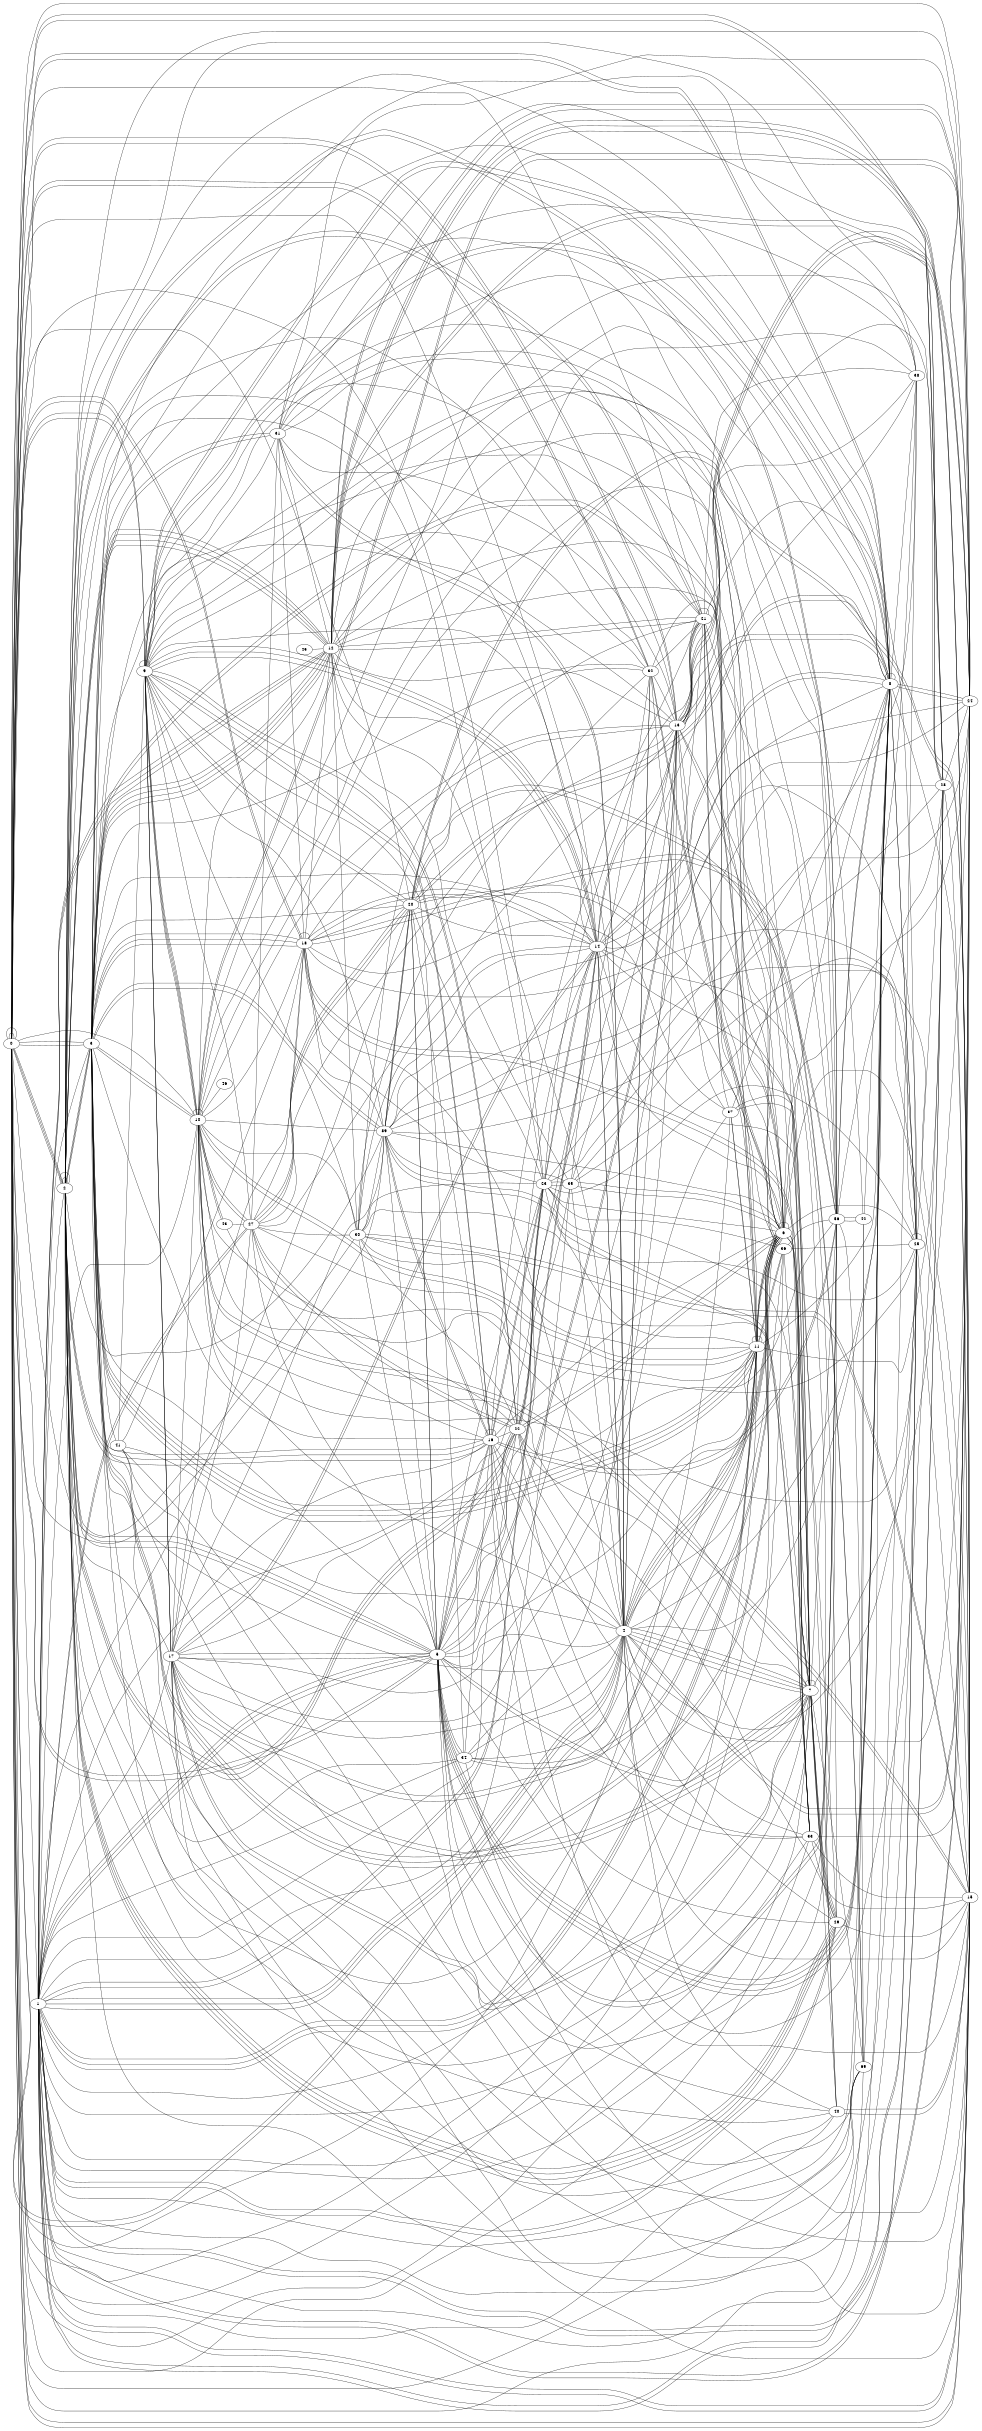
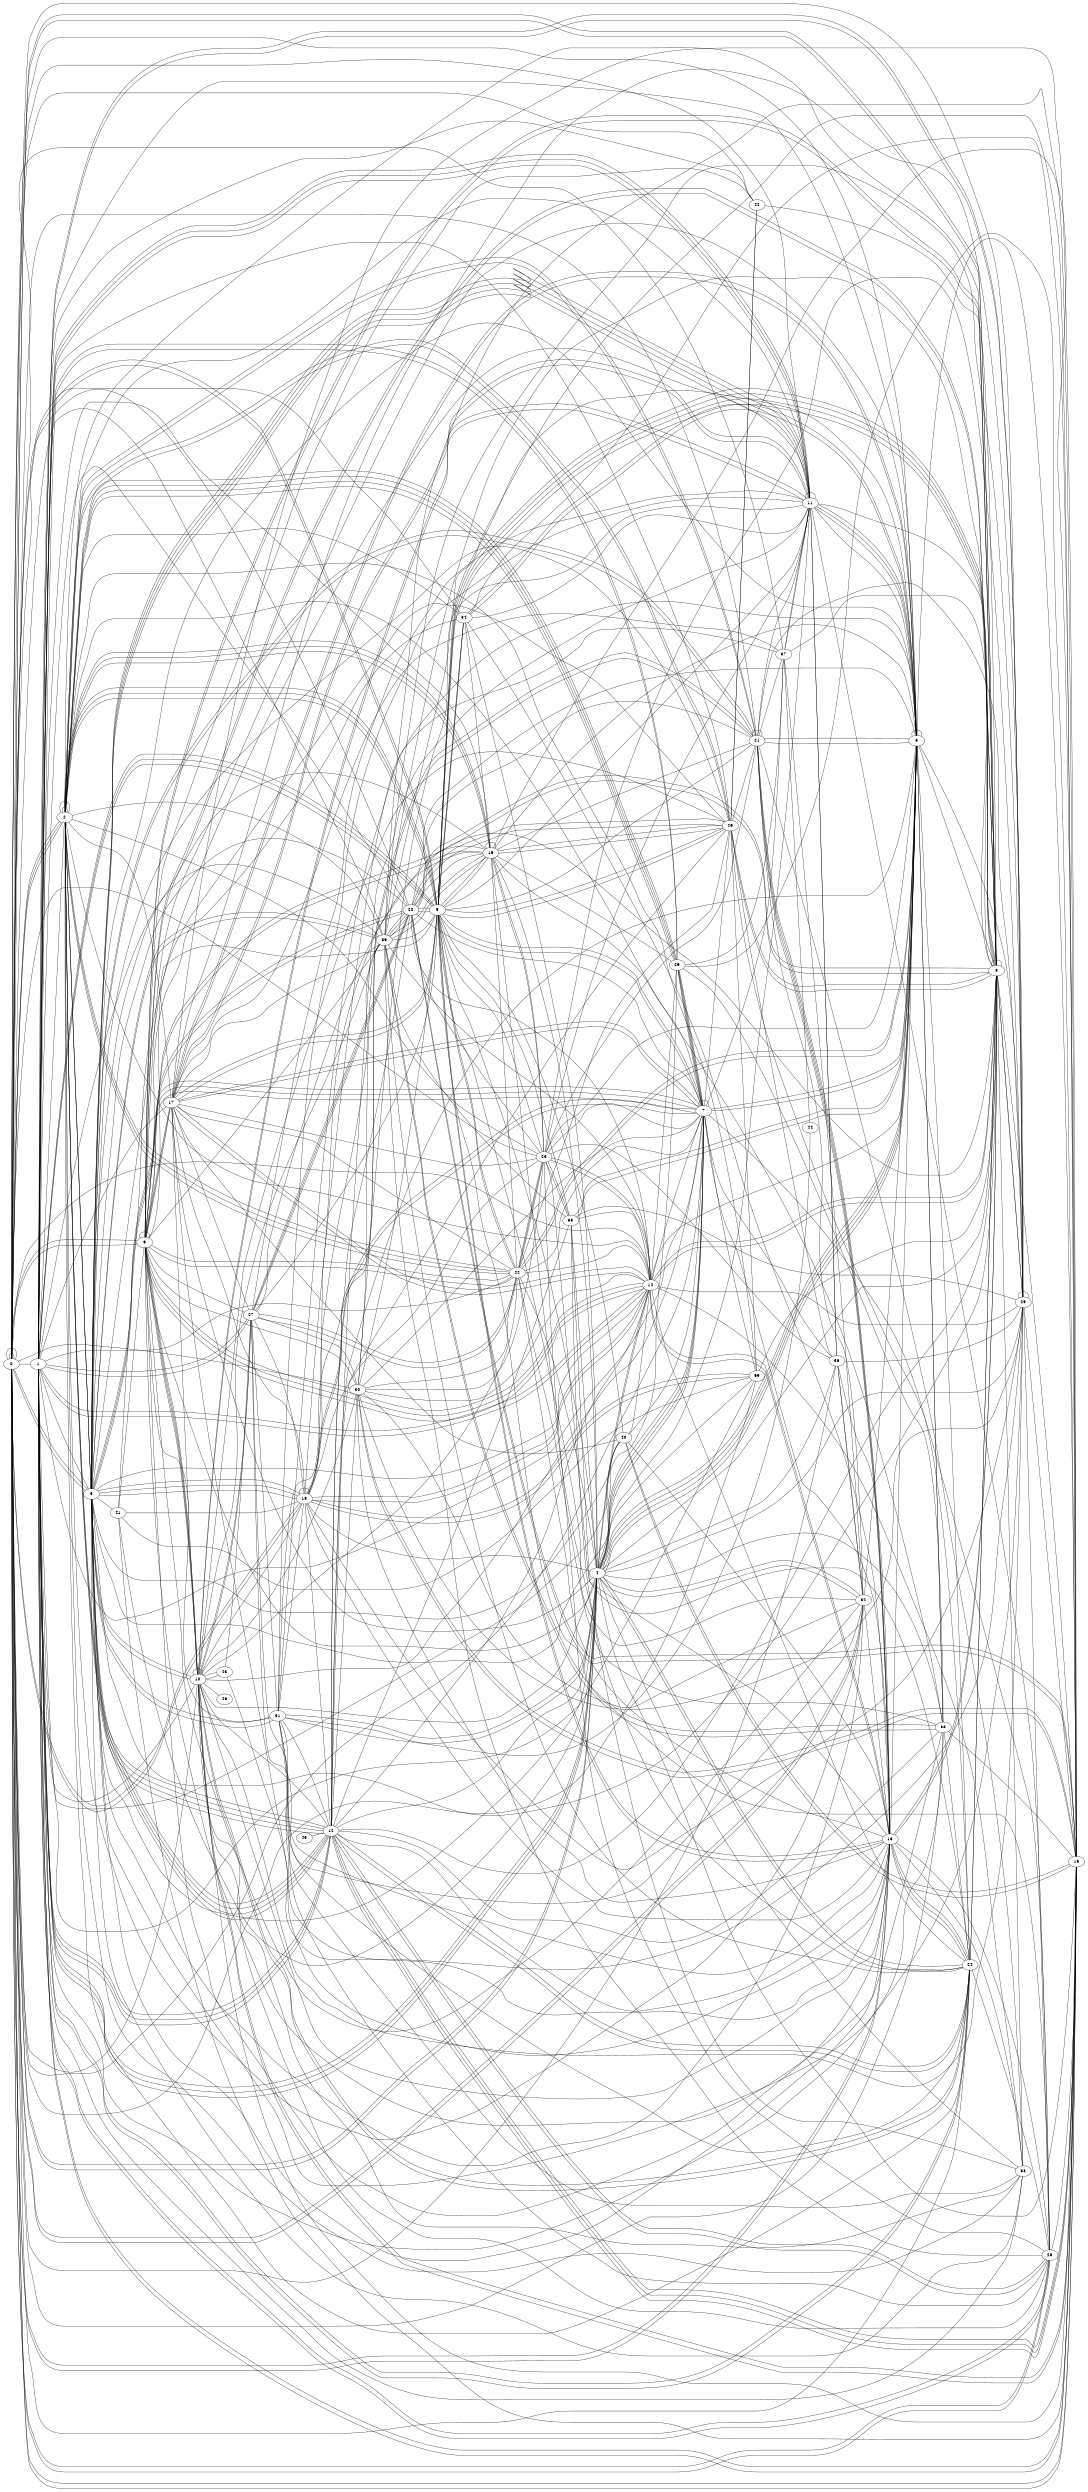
  graph {
    rankdir=LR
    0
    1
    2
    3
    4
    6
    7
    8
    9
    11
    13
    14
    15
    24
    25
    28
    32
    33
    37
    n20 [label=69]
    42
    5
    10
    12
    16
    20
-   26 [label=56]
+   26
    27
    29
    38
    40
    21
    22
    23
    34
    18
    n37 [label=89]
    41
    17
    31
    35
    30
    36
    43
+   44
    46
    45
    0 -- 0
    0 -- 0
    0 -- 1
    0 -- 2
    0 -- 2
    0 -- 2
    0 -- 3
    0 -- 4
+   0 -- 6
    0 -- 7
    0 -- 8
    0 -- 9
    0 -- 11
    0 -- 13
    0 -- 14
    0 -- 15
    0 -- 24
+   0 -- 25
    0 -- 28
    0 -- 32
    0 -- 33
    0 -- 37
    0 -- n20
    0 -- 42
    1 -- 2
    1 -- 3
    1 -- 4
    1 -- 7
    1 -- 11
    1 -- 14
    1 -- 14
    1 -- 15
    1 -- 15
    1 -- 24
    1 -- 25
    1 -- 28
    1 -- 33
    1 -- 5
    1 -- 10
    1 -- 12
    1 -- 16
    1 -- 20
    1 -- 26
    1 -- 27
    1 -- 29
    1 -- 38
    1 -- 40
    2 -- 2
    2 -- 2
    2 -- 3
    2 -- 3
    2 -- 8
    2 -- 11
    2 -- 14
    2 -- 5
    2 -- 5
    2 -- 12
    2 -- 12
    2 -- 16
    2 -- 26
    2 -- 29
    2 -- 38
    2 -- 21
    2 -- 21
    2 -- 22
    2 -- 22
    2 -- 23
    2 -- 34
    3 -- 0
    3 -- 2
    3 -- 4
    3 -- 6
    3 -- 7
    3 -- 7
    3 -- 11
    3 -- 11
    3 -- 13
    3 -- 14
    3 -- 25
    3 -- 32
    3 -- n20
    3 -- 5
    3 -- 12
    3 -- 16
    3 -- 20
    3 -- 40
    3 -- 21
    3 -- 18
    3 -- 18
    3 -- n37
    3 -- 41
    4 -- 0
    4 -- 1
    4 -- 1
    4 -- 6
    4 -- 6
    4 -- 7
    4 -- 7
    4 -- 7
    4 -- 7
    4 -- 11
    4 -- 15
    4 -- 24
    4 -- 25
    4 -- 32
    4 -- 5
    4 -- 40
    4 -- 22
    4 -- 34
    4 -- 41
    4 -- 17
    6 -- 1
    6 -- 4
    6 -- 4
    6 -- 6
    6 -- 7
    6 -- 7
    6 -- 8
    6 -- 9
    6 -- 11
    6 -- 11
    6 -- 14
    6 -- 15
    6 -- 24
    6 -- 25
    6 -- 33
    6 -- 16
    6 -- 23
    6 -- 34
    6 -- 17
    6 -- 17
    6 -- 31
    6 -- 35
    6 -- 35
    7 -- 2
    7 -- 3
    7 -- 7
    7 -- 13
    7 -- 24
    7 -- n20
    7 -- 5
    7 -- 10
    7 -- 20
    7 -- 26
    7 -- 29
    7 -- 40
    7 -- 23
    7 -- 17
    7 -- 17
    8 -- 0
    8 -- 3
    8 -- 4
    8 -- 8
    8 -- 9
    8 -- 13
    8 -- 14
    8 -- 15
    8 -- 24
    8 -- 25
    8 -- 25
    8 -- 37
    8 -- 5
    8 -- 5
    8 -- 5
    8 -- 38
    8 -- 31
    9 -- 0
    9 -- 4
    9 -- 8
    9 -- 8
    9 -- 8
    9 -- 9
    9 -- 14
    9 -- 33
    9 -- 10
    9 -- 10
    9 -- 10
    9 -- 16
    9 -- 20
    9 -- 27
    9 -- 22
    9 -- 22
    9 -- 17
    9 -- 17
    11 -- 1
    11 -- 1
    11 -- 3
    11 -- 3
    11 -- 6
    11 -- 6
    11 -- 8
    11 -- 9
    11 -- 11
    11 -- 28
    11 -- 37
    11 -- 5
    11 -- 10
    11 -- 23
    11 -- 34
    11 -- 17
    11 -- 31
    11 -- 30
    11 -- 36
    13 -- 0
    13 -- 6
    13 -- 8
    13 -- 9
    13 -- 14
    13 -- 24
    13 -- 5
    13 -- 10
    13 -- 12
    13 -- 27
    13 -- 38
    13 -- 40
    13 -- 21
    13 -- 21
    13 -- 17
    13 -- 30
    14 -- 4
    14 -- 4
    14 -- 7
    14 -- 8
    14 -- 9
    14 -- 9
    14 -- 13
    14 -- 24
    14 -- 12
    14 -- 29
    14 -- 22
    14 -- 23
    14 -- 18
    15 -- 0
    15 -- 5
    15 -- 10
    15 -- 20
    15 -- 20
    15 -- 41
    15 -- 30
    24 -- 1
    24 -- 2
    24 -- 4
    24 -- 8
    24 -- 13
    24 -- 13
    24 -- 10
    24 -- 12
    24 -- 23
    24 -- 31
    25 -- 1
    25 -- 14
    25 -- 15
    25 -- 25
    25 -- 28
    25 -- 10
    25 -- 23
    25 -- 35
    25 -- 43
    28 -- 0
    28 -- 1
    28 -- 13
    28 -- 15
    28 -- 24
    28 -- 5
    28 -- 10
    28 -- 23
    28 -- n37
    28 -- 31
    32 -- 0
    32 -- 2
    32 -- 4
    32 -- 6
    32 -- 9
    32 -- 13
    32 -- 27
    32 -- 30
    33 -- 4
    33 -- 6
    33 -- 15
    33 -- 24
    33 -- 12
    33 -- 29
    33 -- 22
    33 -- n37
    37 -- 7
    37 -- 11
    37 -- 32
    37 -- 29
+   37 -- 44
    n20 -- 1
    n20 -- 2
    n20 -- 8
    n20 -- 18
    n20 -- 41
    42 -- 1
    42 -- 8
    42 -- 9
    42 -- 26
    5 -- 0
    5 -- 0
    5 -- 1
    5 -- 1
    5 -- 2
    5 -- 7
    5 -- 8
    5 -- 13
    5 -- 32
    5 -- 16
    5 -- 20
    5 -- 26
    5 -- 40
    5 -- 34
    5 -- 34
    5 -- n37
    5 -- 30
    10 -- 0
    10 -- 3
    10 -- 3
    10 -- 4
    10 -- 9
    10 -- 11
    10 -- 15
    10 -- 15
    10 -- 24
    10 -- 10
    10 -- 12
    10 -- 27
    10 -- 22
    10 -- 30
    10 -- 43
    10 -- 43
    10 -- 46
    12 -- 1
    12 -- 1
    12 -- 2
    12 -- 2
    12 -- 3
    12 -- 3
    12 -- 3
    12 -- 4
    12 -- 6
    12 -- 8
    12 -- 11
    12 -- 15
    12 -- 15
    12 -- 15
    12 -- 24
    12 -- 28
    12 -- 28
    12 -- 26
    12 -- 21
    12 -- 35
    12 -- 30
    16 -- 2
    16 -- 2
    16 -- 4
    16 -- 9
    16 -- 15
    16 -- 24
    16 -- 33
    16 -- 5
    16 -- 16
    16 -- 20
    16 -- 26
    16 -- 26
    16 -- 27
    16 -- 21
    16 -- 22
    16 -- n37
    20 -- 0
    20 -- 6
    20 -- 8
    20 -- 8
    20 -- 9
    20 -- 14
    20 -- 5
    20 -- 27
    20 -- 27
    20 -- 18
    26 -- 2
    26 -- 3
    26 -- 8
    26 -- 8
    26 -- 28
    26 -- n20
    26 -- 42
    26 -- 5
    26 -- 10
    26 -- 20
    26 -- 20
    26 -- 21
    27 -- 1
    27 -- 11
    27 -- 5
    27 -- 10
    27 -- 20
    27 -- 22
    27 -- 17
    27 -- 31
    29 -- 1
    29 -- 2
    29 -- 2
    29 -- 2
    29 -- 4
    29 -- 7
    29 -- 7
    29 -- 7
    29 -- 7
    29 -- 15
    29 -- 16
    38 -- 3
    38 -- 4
    38 -- 14
    38 -- 10
    38 -- 21
    38 -- 31
    38 -- 35
    40 -- 14
    40 -- 15
    40 -- 15
    40 -- 17
    21 -- 0
    21 -- 3
    21 -- 6
    21 -- 6
    21 -- 11
    21 -- 13
    21 -- 13
    21 -- 25
    21 -- 32
    21 -- 37
    21 -- 5
    21 -- 12
    21 -- 20
    21 -- 21
    22 -- 1
    22 -- 2
    22 -- 6
    22 -- 6
    22 -- 7
    22 -- 13
    22 -- 5
    22 -- 5
    22 -- 26
    22 -- 27
    22 -- 23
    22 -- 23
    22 -- 23
    22 -- 17
    22 -- 30
    23 -- 0
    23 -- 14
    23 -- 5
    23 -- 16
    23 -- 16
    23 -- 20
    23 -- 21
    23 -- 18
    23 -- 17
    23 -- 35
    34 -- 1
    34 -- 6
    34 -- 9
    34 -- 13
    34 -- 15
    34 -- 5
    34 -- 16
    18 -- 0
    18 -- 0
    18 -- 3
    18 -- 4
    18 -- 7
    18 -- 7
    18 -- 13
    18 -- 14
    18 -- 25
    18 -- 37
    18 -- n20
    18 -- 10
    18 -- 12
    18 -- 27
    18 -- 18
    18 -- 41
    18 -- 17
    n37 -- 0
-   35 -- 1
+   n37 -- 1
    n37 -- 2
    n37 -- 3
    n37 -- 6
    n37 -- 8
    n37 -- 9
    n37 -- 14
    n37 -- 15
    n37 -- 24
    n37 -- 25
    n37 -- 33
    n37 -- 10
    n37 -- 16
    n37 -- 20
    n37 -- 20
    n37 -- 20
    n37 -- 18
    n37 -- 17
    41 -- 9
    41 -- 26
    17 -- 1
    17 -- 2
    17 -- 9
    17 -- 11
    17 -- 14
    17 -- 14
    17 -- 15
    17 -- 25
    17 -- 37
    17 -- 5
    17 -- 5
    17 -- 10
    31 -- 3
    31 -- 3
    31 -- 4
    31 -- 4
    31 -- 9
    31 -- 13
    31 -- 12
    31 -- 18
    35 -- 4
    35 -- 13
    35 -- 14
    35 -- 5
    35 -- 23
    35 -- n37
    30 -- 0
    30 -- 7
    30 -- 9
    30 -- 14
    30 -- 15
    30 -- 25
    30 -- 27
    30 -- 23
    30 -- n37
    36 -- 0
    36 -- 4
    36 -- 7
    36 -- 11
    36 -- 13
    36 -- 25
    36 -- 32
    36 -- 32
    36 -- 26
    36 -- 23
    43 -- 27
+   44 -- 31
    45 -- 12
  }
